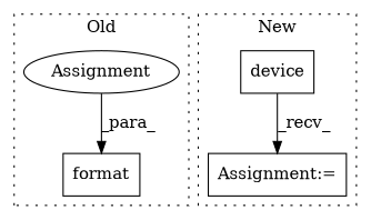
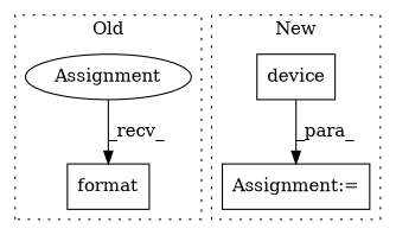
  digraph {
    node [a=32 l="7,1" shape=box]
    n1 [label=format s="3123,3155"]
    n2 [a=45 l=46 label=Assignment s=3076 shape=ellipse]
    n3 [label=device s="2188,2237"]
    n4 [a=7 l=1 label="Assignment:=" s=2281]
    subgraph cluster_1 {
      label=Old
      style=dotted
      n1
      n2
    }
    subgraph cluster_2 {
      label=New
      style=dotted
      n3
      n4
    }
-   n2 -> n1 [label=_para_]
-   n3 -> n4 [label=_recv_]
+   n2 -> n1 [label=_recv_]
+   n3 -> n4 [label=_para_]
  }
